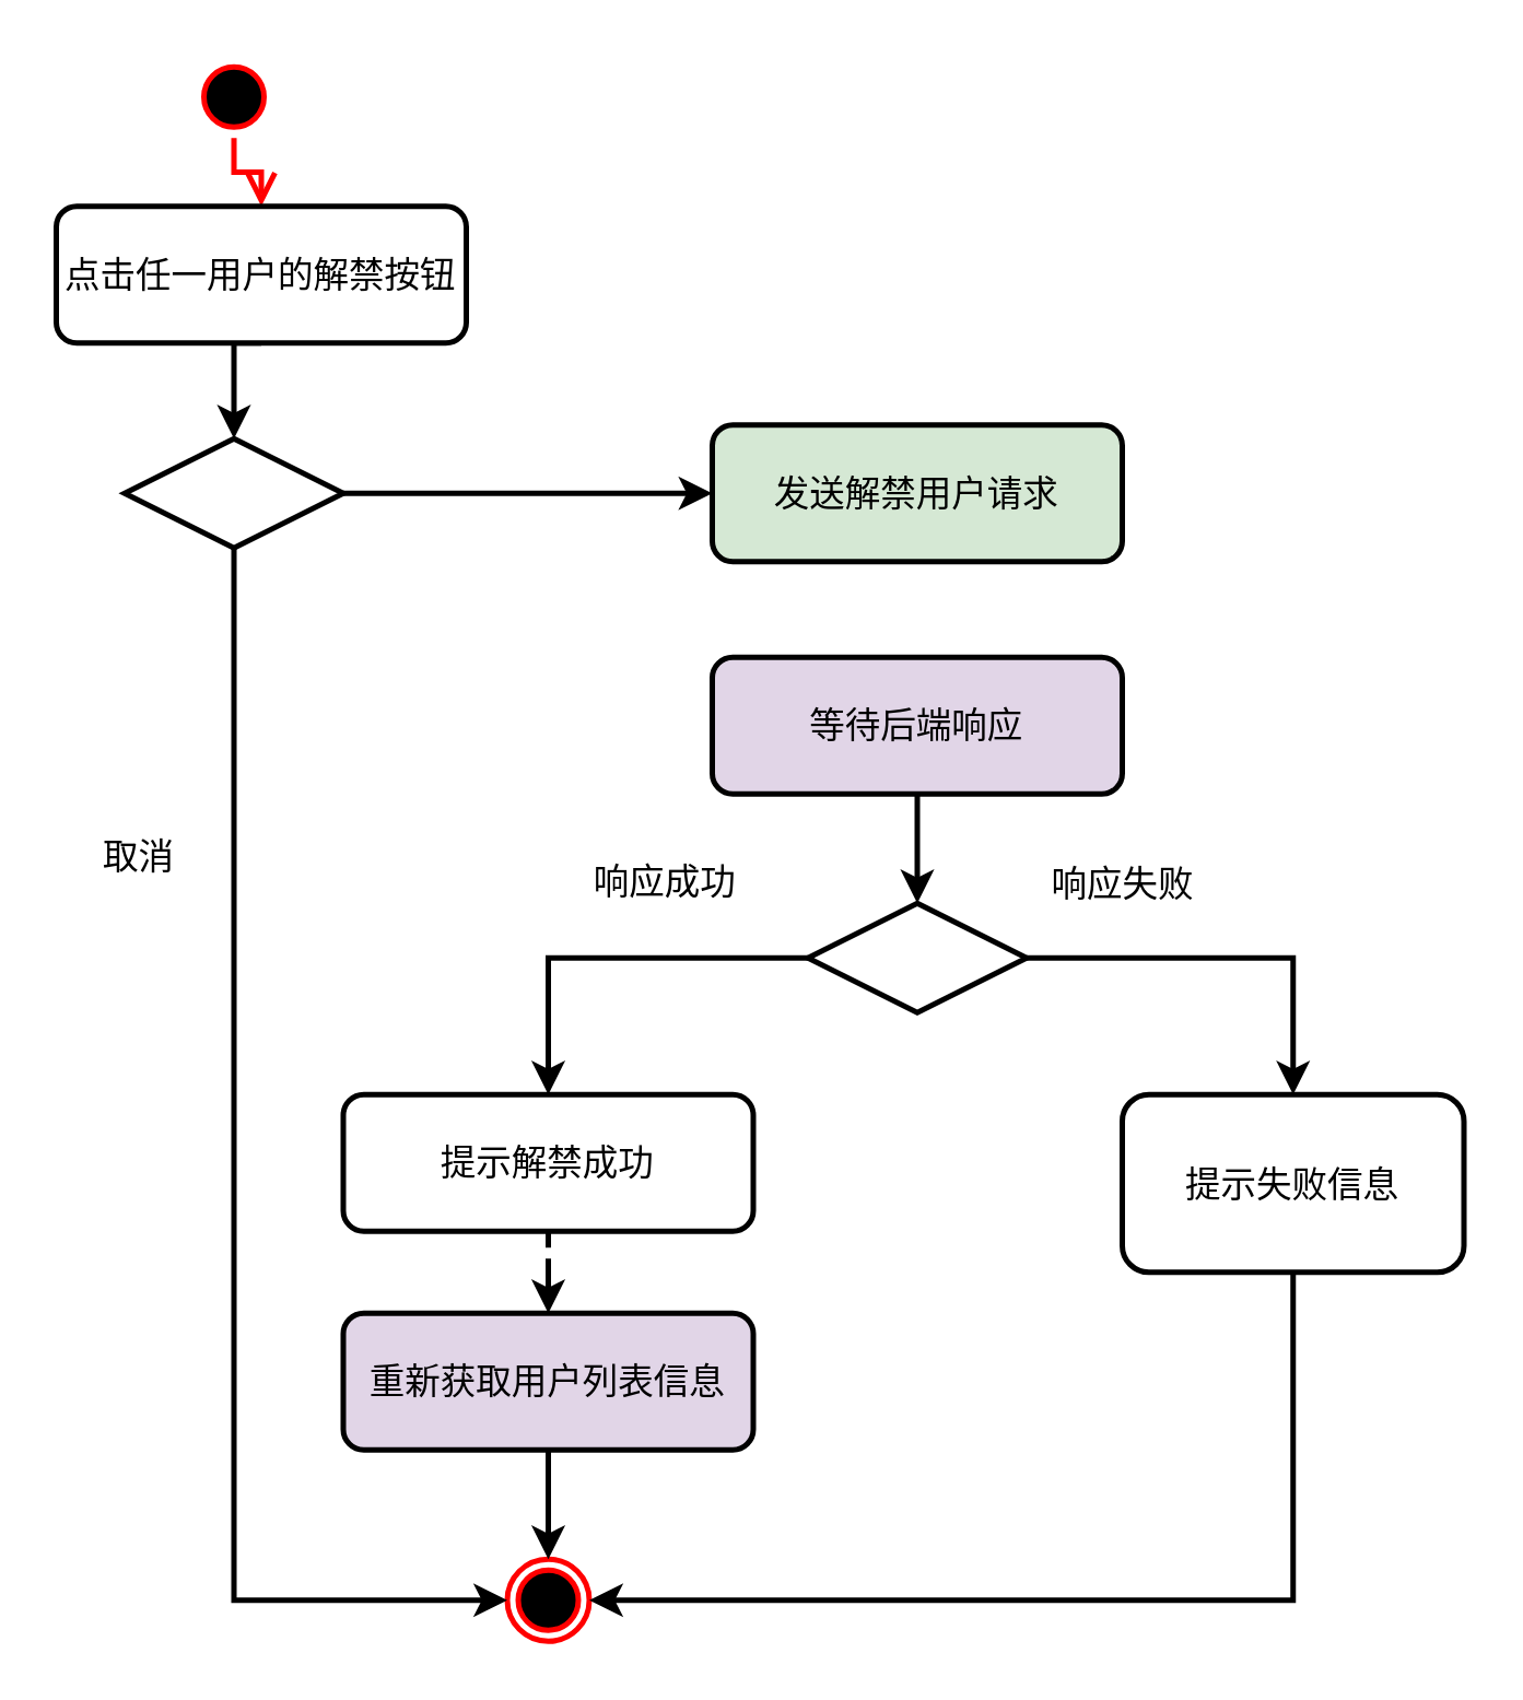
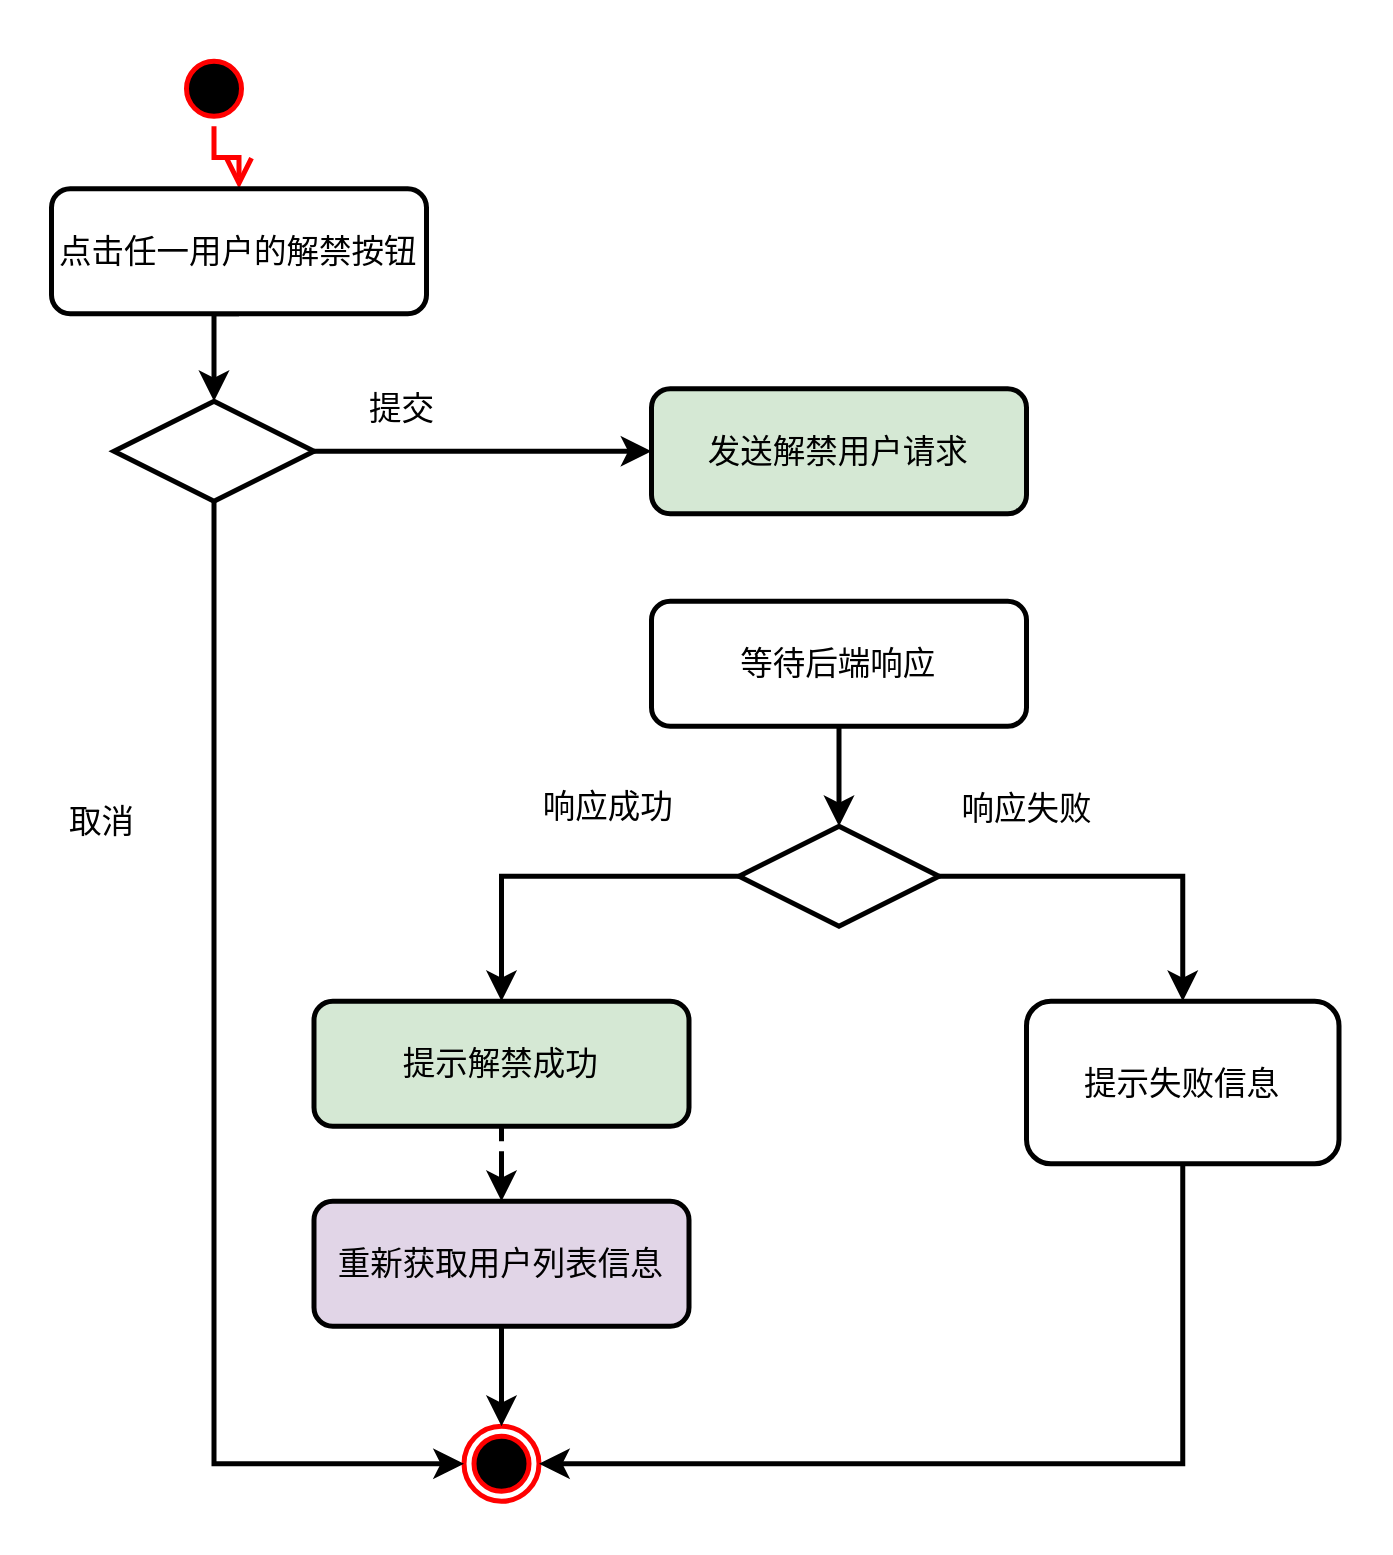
  <mxCell id="0" />
  <mxCell id="1" parent="0" />
  <mxCell id="2" value="" style="ellipse;html=1;shape=endState;fillColor=#000000;strokeColor=#ff0000;strokeWidth=2;fontSize=13;" parent="1" vertex="1"><mxGeometry x="185" y="570" width="30" height="30" as="geometry" /></mxCell>
  <mxCell id="3" value="" style="ellipse;html=1;shape=startState;fillColor=#000000;strokeColor=#ff0000;strokeWidth=2;fontSize=13;" parent="1" vertex="1"><mxGeometry x="70" y="20" width="30" height="30" as="geometry" /></mxCell>
  <mxCell id="4" value="" style="edgeStyle=orthogonalEdgeStyle;html=1;verticalAlign=bottom;endArrow=open;endSize=8;strokeColor=#ff0000;rounded=0;strokeWidth=2;fontSize=13;" parent="1" source="3" target="6" edge="1"><mxGeometry relative="1" as="geometry"><mxPoint x="245" y="10" as="targetPoint" /></mxGeometry></mxCell>
  <mxCell id="5" style="edgeStyle=orthogonalEdgeStyle;rounded=0;orthogonalLoop=1;jettySize=auto;html=1;exitX=0.5;exitY=1;exitDx=0;exitDy=0;entryX=0.5;entryY=0;entryDx=0;entryDy=0;strokeWidth=2;fontSize=13;" parent="1" source="6" target="9" edge="1"><mxGeometry relative="1" as="geometry" /></mxCell>
  <mxCell id="6" value="点击任一用户的解禁按钮" style="rounded=1;whiteSpace=wrap;html=1;strokeWidth=2;fontSize=13;" parent="1" vertex="1"><mxGeometry x="20" y="75" width="150" height="50" as="geometry" /></mxCell>
  <mxCell id="7" style="edgeStyle=orthogonalEdgeStyle;rounded=0;orthogonalLoop=1;jettySize=auto;html=1;exitX=0.5;exitY=1;exitDx=0;exitDy=0;entryX=0;entryY=0.5;entryDx=0;entryDy=0;strokeWidth=2;fontSize=13;" parent="1" source="9" target="2" edge="1"><mxGeometry relative="1" as="geometry" /></mxCell>
  <mxCell id="8" style="edgeStyle=orthogonalEdgeStyle;rounded=0;orthogonalLoop=1;jettySize=auto;html=1;exitX=1;exitY=0.5;exitDx=0;exitDy=0;entryX=0;entryY=0.5;entryDx=0;entryDy=0;strokeWidth=2;fontSize=13;" parent="1" source="9" target="14" edge="1"><mxGeometry relative="1" as="geometry" /></mxCell>
  <mxCell id="9" value="" style="rhombus;whiteSpace=wrap;html=1;strokeWidth=2;fontSize=13;" parent="1" vertex="1"><mxGeometry x="45" y="160" width="80" height="40" as="geometry" /></mxCell>
  <mxCell id="10" style="edgeStyle=orthogonalEdgeStyle;rounded=0;orthogonalLoop=1;jettySize=auto;html=1;exitX=0.5;exitY=1;exitDx=0;exitDy=0;entryX=1;entryY=0.5;entryDx=0;entryDy=0;strokeWidth=2;fontSize=13;" parent="1" source="11" target="2" edge="1"><mxGeometry relative="1" as="geometry" /></mxCell>
  <mxCell id="11" value="提示失败信息" style="rounded=1;whiteSpace=wrap;html=1;strokeWidth=2;fontSize=13;" parent="1" vertex="1"><mxGeometry x="410" y="400" width="125" height="65" as="geometry" /></mxCell>
  <mxCell id="12" style="edgeStyle=orthogonalEdgeStyle;rounded=0;orthogonalLoop=1;jettySize=auto;html=1;exitX=0.5;exitY=1;exitDx=0;exitDy=0;fontSize=13;strokeWidth=2;dashed=1;" parent="1" source="13" target="25" edge="1"><mxGeometry relative="1" as="geometry" /></mxCell>
- <mxCell id="13" value="提示解禁成功" style="rounded=1;whiteSpace=wrap;html=1;strokeWidth=2;fontSize=13;" parent="1" vertex="1"><mxGeometry x="125" y="400" width="150" height="50" as="geometry" /></mxCell>
+ <mxCell id="13" value="提示解禁成功" style="rounded=1;whiteSpace=wrap;html=1;strokeWidth=2;fontSize=13;fillColor=#d5e8d4;" parent="1" vertex="1"><mxGeometry x="125" y="400" width="150" height="50" as="geometry" /></mxCell>
  <mxCell id="14" value="发送解禁用户请求" style="rounded=1;whiteSpace=wrap;html=1;strokeWidth=2;fontSize=13;fillColor=#d5e8d4;" parent="1" vertex="1"><mxGeometry x="260" y="155" width="150" height="50" as="geometry" /></mxCell>
  <mxCell id="15" style="edgeStyle=orthogonalEdgeStyle;rounded=0;orthogonalLoop=1;jettySize=auto;html=1;exitX=0;exitY=0.5;exitDx=0;exitDy=0;entryX=0.5;entryY=0;entryDx=0;entryDy=0;strokeWidth=2;fontSize=13;" parent="1" source="17" target="13" edge="1"><mxGeometry relative="1" as="geometry" /></mxCell>
  <mxCell id="16" style="edgeStyle=orthogonalEdgeStyle;rounded=0;orthogonalLoop=1;jettySize=auto;html=1;exitX=1;exitY=0.5;exitDx=0;exitDy=0;strokeWidth=2;fontSize=13;" parent="1" source="17" target="11" edge="1"><mxGeometry relative="1" as="geometry" /></mxCell>
  <mxCell id="17" value="" style="rhombus;whiteSpace=wrap;html=1;strokeWidth=2;fontSize=13;" parent="1" vertex="1"><mxGeometry x="295" y="330" width="80" height="40" as="geometry" /></mxCell>
  <mxCell id="18" style="edgeStyle=orthogonalEdgeStyle;rounded=0;orthogonalLoop=1;jettySize=auto;html=1;exitX=0.5;exitY=1;exitDx=0;exitDy=0;entryX=0.5;entryY=0;entryDx=0;entryDy=0;strokeWidth=2;fontSize=13;" parent="1" source="19" target="17" edge="1"><mxGeometry relative="1" as="geometry" /></mxCell>
- <mxCell id="19" value="等待后端响应" style="rounded=1;whiteSpace=wrap;html=1;strokeWidth=2;fontSize=13;fillColor=#e1d5e7;" parent="1" vertex="1"><mxGeometry x="260" y="240" width="150" height="50" as="geometry" /></mxCell>
- <mxCell id="21" value="取消" style="text;html=1;align=center;verticalAlign=middle;resizable=0;points=[];autosize=1;strokeColor=none;fillColor=none;strokeWidth=2;fontSize=13;" parent="1" vertex="1"><mxGeometry x="25" y="298" width="50" height="30" as="geometry" /></mxCell>
+ <mxCell id="19" value="等待后端响应" style="rounded=1;whiteSpace=wrap;html=1;strokeWidth=2;fontSize=13;" parent="1" vertex="1"><mxGeometry x="260" y="240" width="150" height="50" as="geometry" /></mxCell>
+ <mxCell id="20" value="提交" style="text;html=1;align=center;verticalAlign=middle;resizable=0;points=[];autosize=1;strokeColor=none;fillColor=none;strokeWidth=2;fontSize=13;" parent="1" vertex="1"><mxGeometry x="135" y="148" width="50" height="30" as="geometry" /></mxCell>
+ <mxCell id="21" value="取消" style="text;html=1;align=center;verticalAlign=middle;resizable=0;points=[];autosize=1;strokeColor=none;fillColor=none;strokeWidth=2;fontSize=13;" parent="1" vertex="1"><mxGeometry x="15" y="313" width="50" height="30" as="geometry" /></mxCell>
  <mxCell id="22" value="响应失败" style="text;html=1;align=center;verticalAlign=middle;resizable=0;points=[];autosize=1;strokeColor=none;fillColor=none;strokeWidth=2;fontSize=13;" parent="1" vertex="1"><mxGeometry x="370" y="308" width="80" height="30" as="geometry" /></mxCell>
  <mxCell id="23" value="&lt;span style=&quot;color: rgb(0, 0, 0); font-family: Helvetica; font-size: 13px; font-style: normal; font-variant-ligatures: normal; font-variant-caps: normal; font-weight: 400; letter-spacing: normal; orphans: 2; text-align: center; text-indent: 0px; text-transform: none; widows: 2; word-spacing: 0px; -webkit-text-stroke-width: 0px; white-space: nowrap; background-color: rgb(255, 255, 255); text-decoration-thickness: initial; text-decoration-style: initial; text-decoration-color: initial; float: none; display: inline !important;&quot;&gt;响应成功&lt;/span&gt;" style="text;whiteSpace=wrap;html=1;strokeWidth=2;fontSize=13;" parent="1" vertex="1"><mxGeometry x="215" y="308" width="80" height="40" as="geometry" /></mxCell>
  <mxCell id="24" style="edgeStyle=orthogonalEdgeStyle;rounded=0;orthogonalLoop=1;jettySize=auto;html=1;exitX=0.5;exitY=1;exitDx=0;exitDy=0;entryX=0.5;entryY=0;entryDx=0;entryDy=0;fontSize=13;strokeWidth=2;" parent="1" source="25" target="2" edge="1"><mxGeometry relative="1" as="geometry" /></mxCell>
  <mxCell id="25" value="重新获取用户列表信息" style="rounded=1;whiteSpace=wrap;html=1;strokeWidth=2;fontSize=13;fillColor=#e1d5e7;" parent="1" vertex="1"><mxGeometry x="125" y="480" width="150" height="50" as="geometry" /></mxCell>
